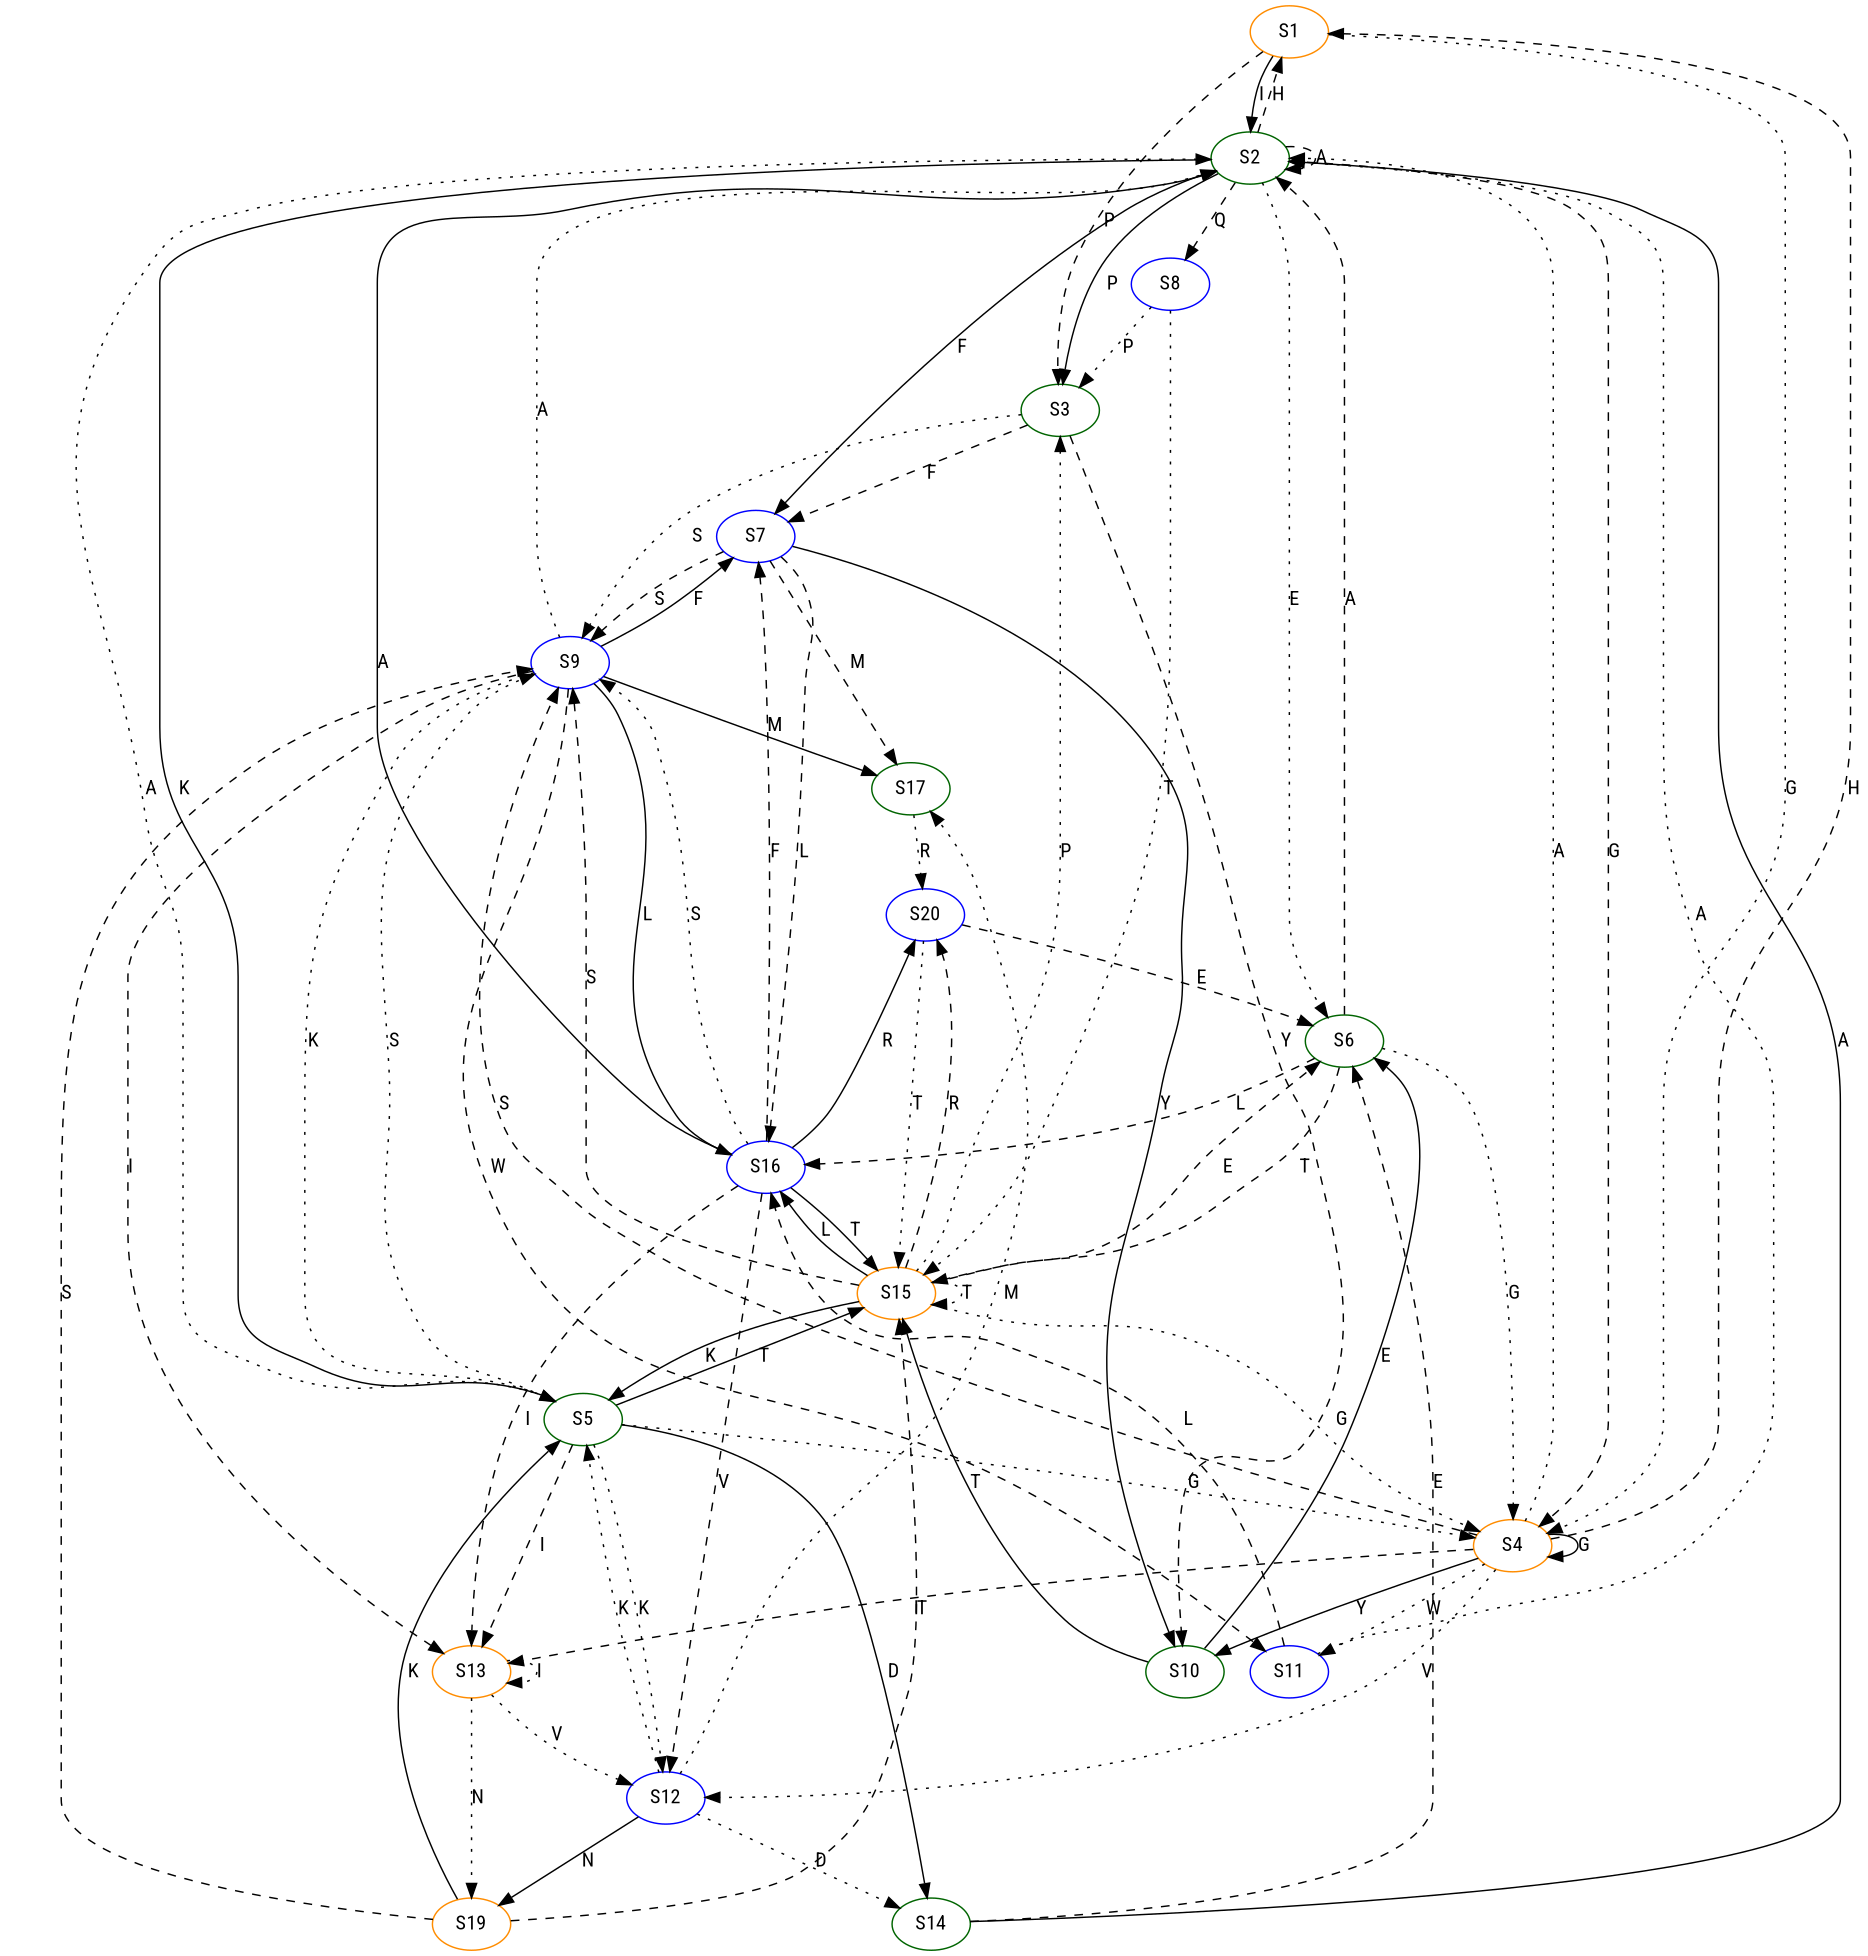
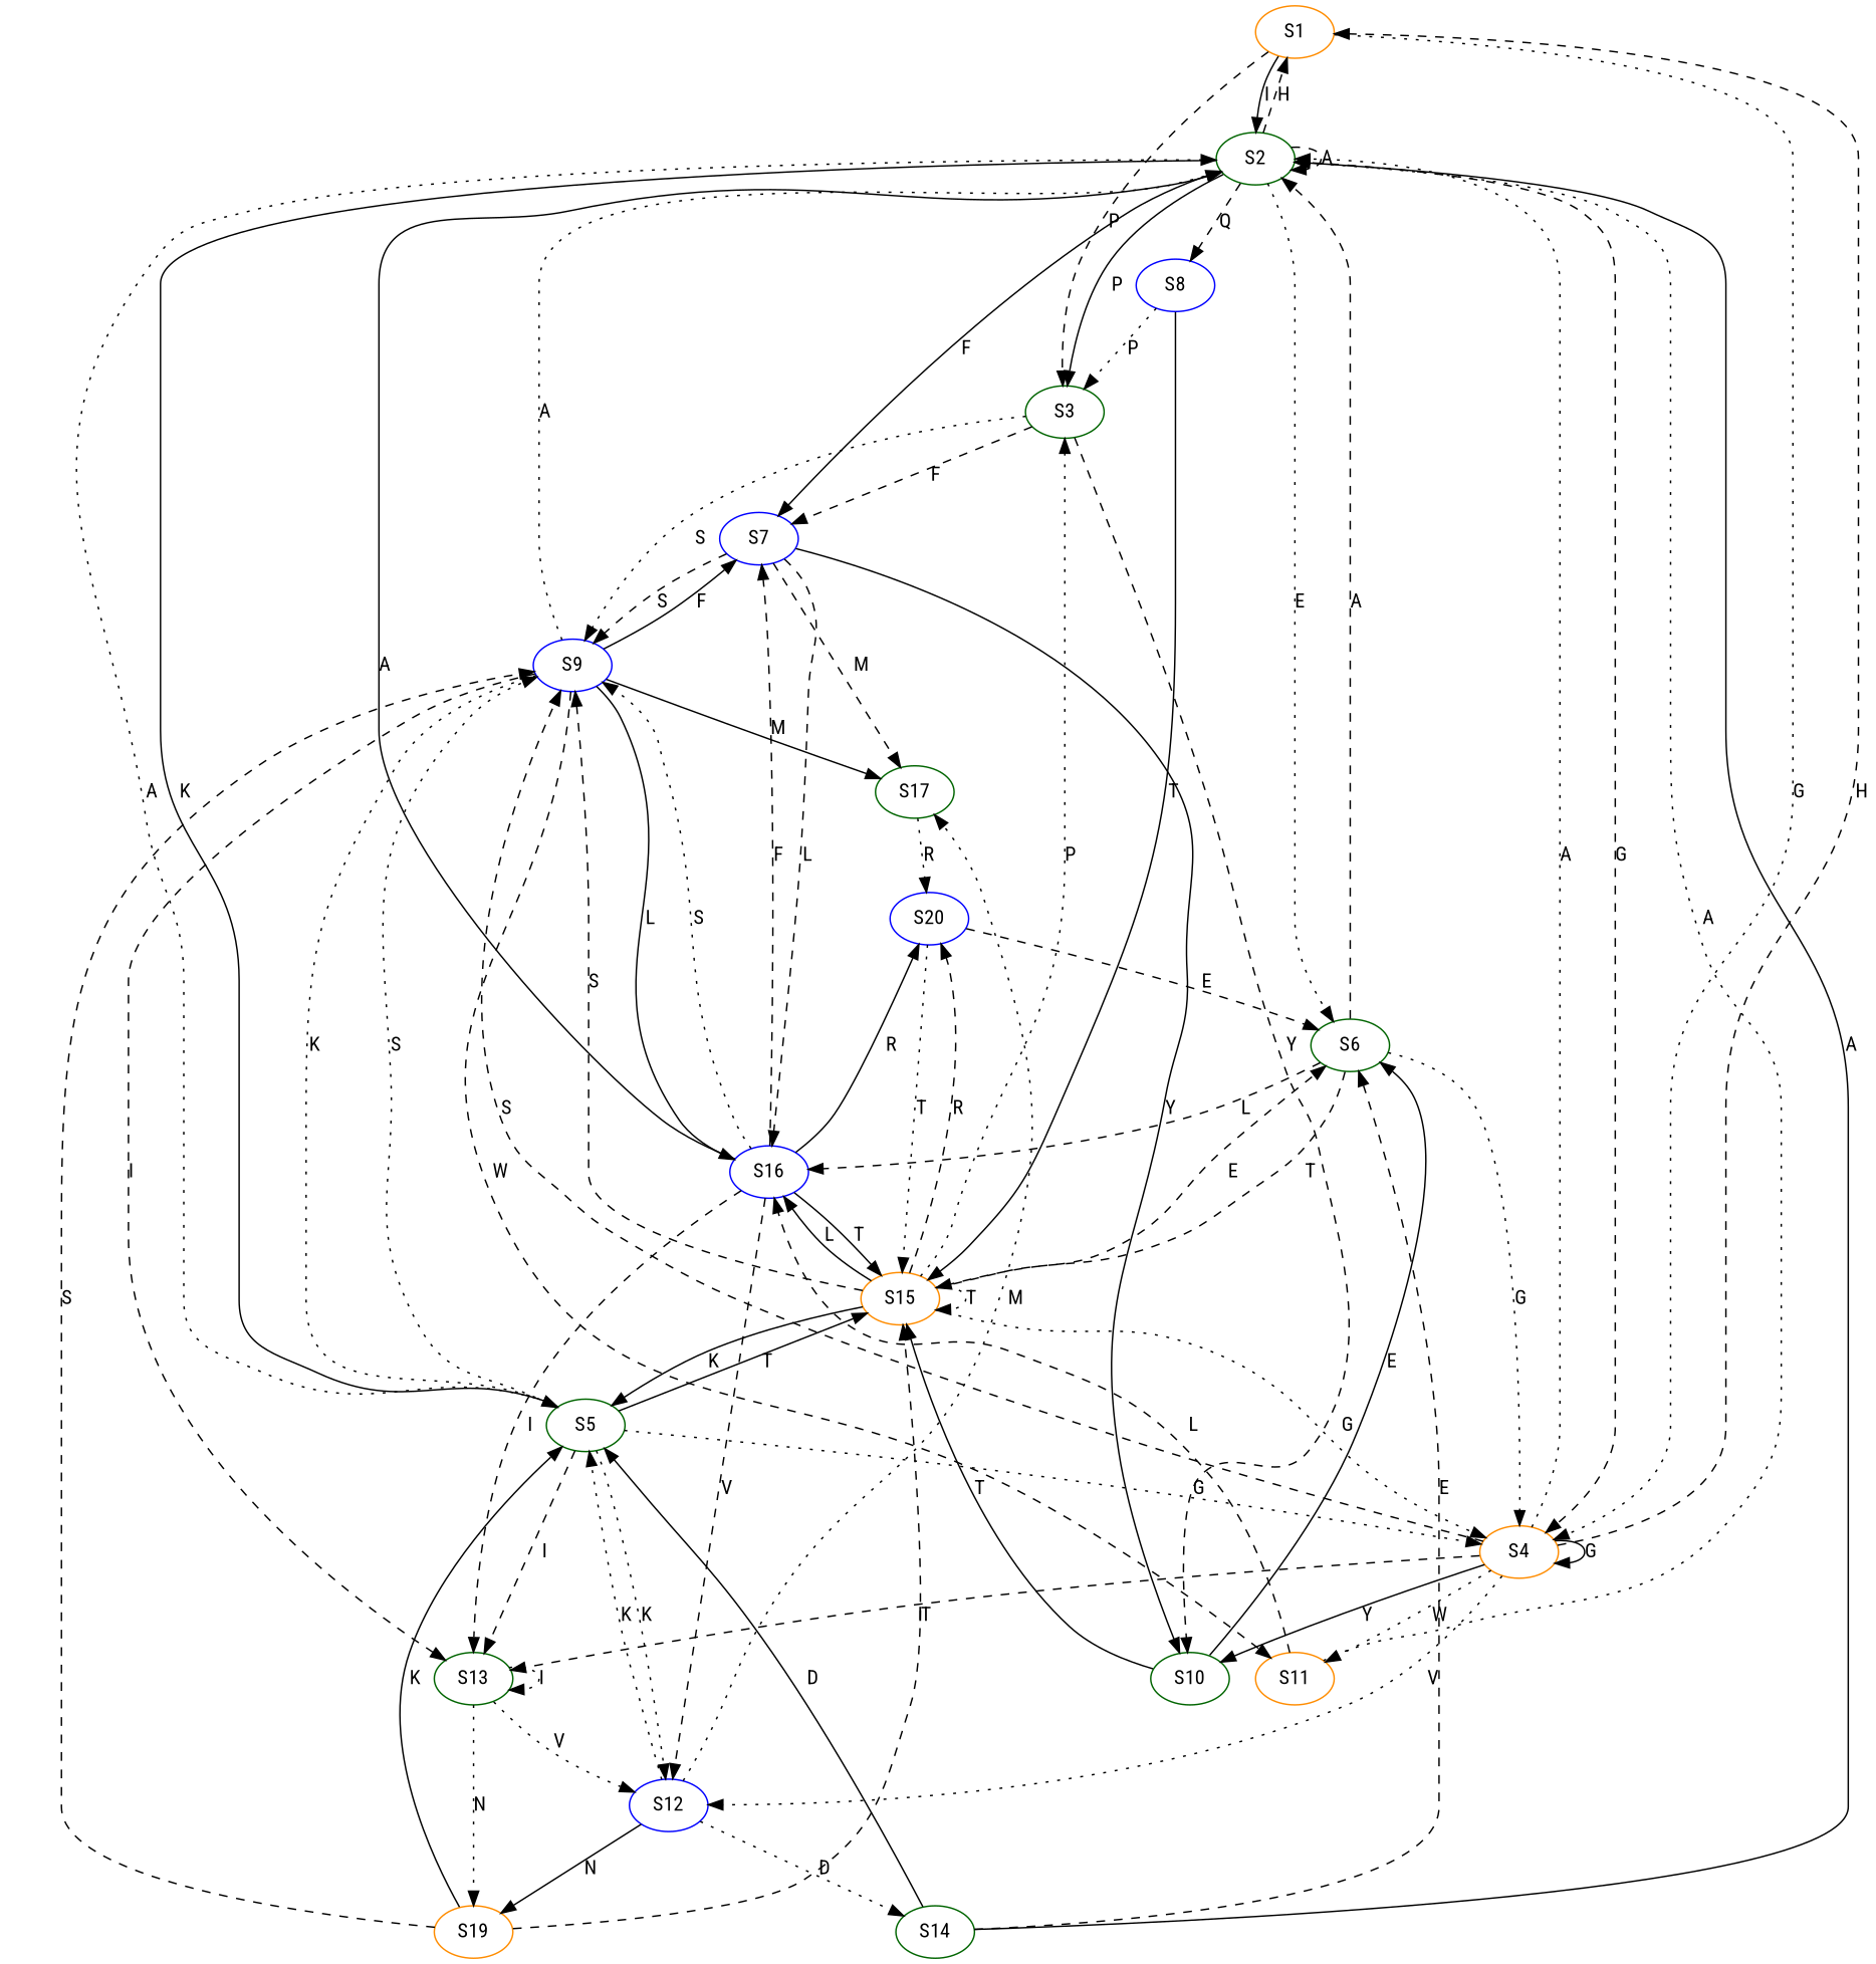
  strict digraph {
    fontname="Roboto Condensed"
    node [color=darkgreen fontname="Roboto Condensed"]
    edge [fontname="Roboto Condensed" style=dashed]
    S1 [color=darkorange]
    S2
    S3
    S4 [color=darkorange]
    S5
    S6
    S7 [color=blue]
    S8 [color=blue]
    S9 [color=blue]
    S10
-   S11 [color=blue]
+   S11 [color=darkorange]
    S12 [color=blue]
-   S13 [color=darkorange]
+   S13
    S14
    S15 [color=darkorange]
    S16 [color=blue]
    S17
    S19 [color=darkorange]
    S20 [color=blue]
    S1 -> S2 [label=I style=solid]
    S1 -> S3 [label=P]
    S1 -> S4 [label=G style=dotted]
    S2 -> S1 [label=H]
    S2 -> S2 [label=A]
    S2 -> S3 [label=P style=solid]
    S2 -> S4 [label=G]
    S2 -> S5 [label=K style=solid]
    S2 -> S6 [label=E style=dotted]
    S2 -> S7 [label=F style=solid]
    S2 -> S8 [label=Q]
    S3 -> S7 [label=F]
    S3 -> S9 [label=S style=dotted]
    S3 -> S10 [label=Y]
    S4 -> S1 [label=H]
    S4 -> S2 [label=A style=dotted]
    S4 -> S4 [label=G style=solid]
    S4 -> S9 [label=S]
    S4 -> S10 [label=Y style=solid]
    S4 -> S11 [label=W style=dotted]
    S4 -> S12 [label=V style=dotted]
    S4 -> S13 [label=I]
    S5 -> S2 [label=A style=dotted]
    S5 -> S4 [label=G style=dotted]
    S5 -> S9 [label=S style=dotted]
    S5 -> S12 [label=K style=dotted]
    S5 -> S13 [label=I]
-   S5 -> S14 [label=D style=solid]
+   S14 -> S5 [label=D style=solid]
    S5 -> S15 [label=T style=solid]
    S6 -> S2 [label=A]
    S6 -> S4 [label=G style=dotted]
    S6 -> S15 [label=T]
    S6 -> S16 [label=L]
    S7 -> S9 [label=S]
    S7 -> S10 [label=Y style=solid]
    S7 -> S16 [label=L]
    S7 -> S17 [label=M]
    S8 -> S3 [label=P style=dotted]
-   S8 -> S15 [label=T style=dotted]
+   S8 -> S15 [label=T style=solid]
    S9 -> S2 [label=A style=dotted]
    S9 -> S5 [label=K style=dotted]
    S9 -> S7 [label=F style=solid]
    S9 -> S11 [label=W]
    S9 -> S13 [label=I]
    S9 -> S16 [label=L style=solid]
    S9 -> S17 [label=M style=solid]
    S10 -> S6 [label=E style=solid]
    S10 -> S15 [label=T style=solid]
    S11 -> S2 [label=A style=dotted]
    S11 -> S16 [label=L]
    S12 -> S5 [label=K style=dotted]
    S12 -> S14 [label=D style=dotted]
    S12 -> S17 [label=M style=dotted]
    S12 -> S19 [label=N style=solid]
    S13 -> S12 [label=V style=dotted]
    S13 -> S13 [label=I style=dotted]
    S13 -> S19 [label=N style=dotted]
    S14 -> S2 [label=A style=solid]
    S14 -> S6 [label=E]
    S15 -> S3 [label=P style=dotted]
    S15 -> S4 [label=G style=dotted]
    S15 -> S5 [label=K style=solid]
    S15 -> S6 [label=E]
    S15 -> S9 [label=S]
    S15 -> S15 [label=T style=dotted]
    S15 -> S16 [label=L style=solid]
    S15 -> S20 [label=R]
    S16 -> S2 [label=A style=solid]
    S16 -> S7 [label=F]
    S16 -> S9 [label=S style=dotted]
    S16 -> S12 [label=V]
    S16 -> S13 [label=I]
    S16 -> S15 [label=T style=solid]
    S16 -> S20 [label=R style=solid]
    S17 -> S20 [label=R style=dotted]
    S19 -> S5 [label=K style=solid]
    S19 -> S9 [label=S]
    S19 -> S15 [label=T]
    S20 -> S6 [label=E]
    S20 -> S15 [label=T style=dotted]
  }
